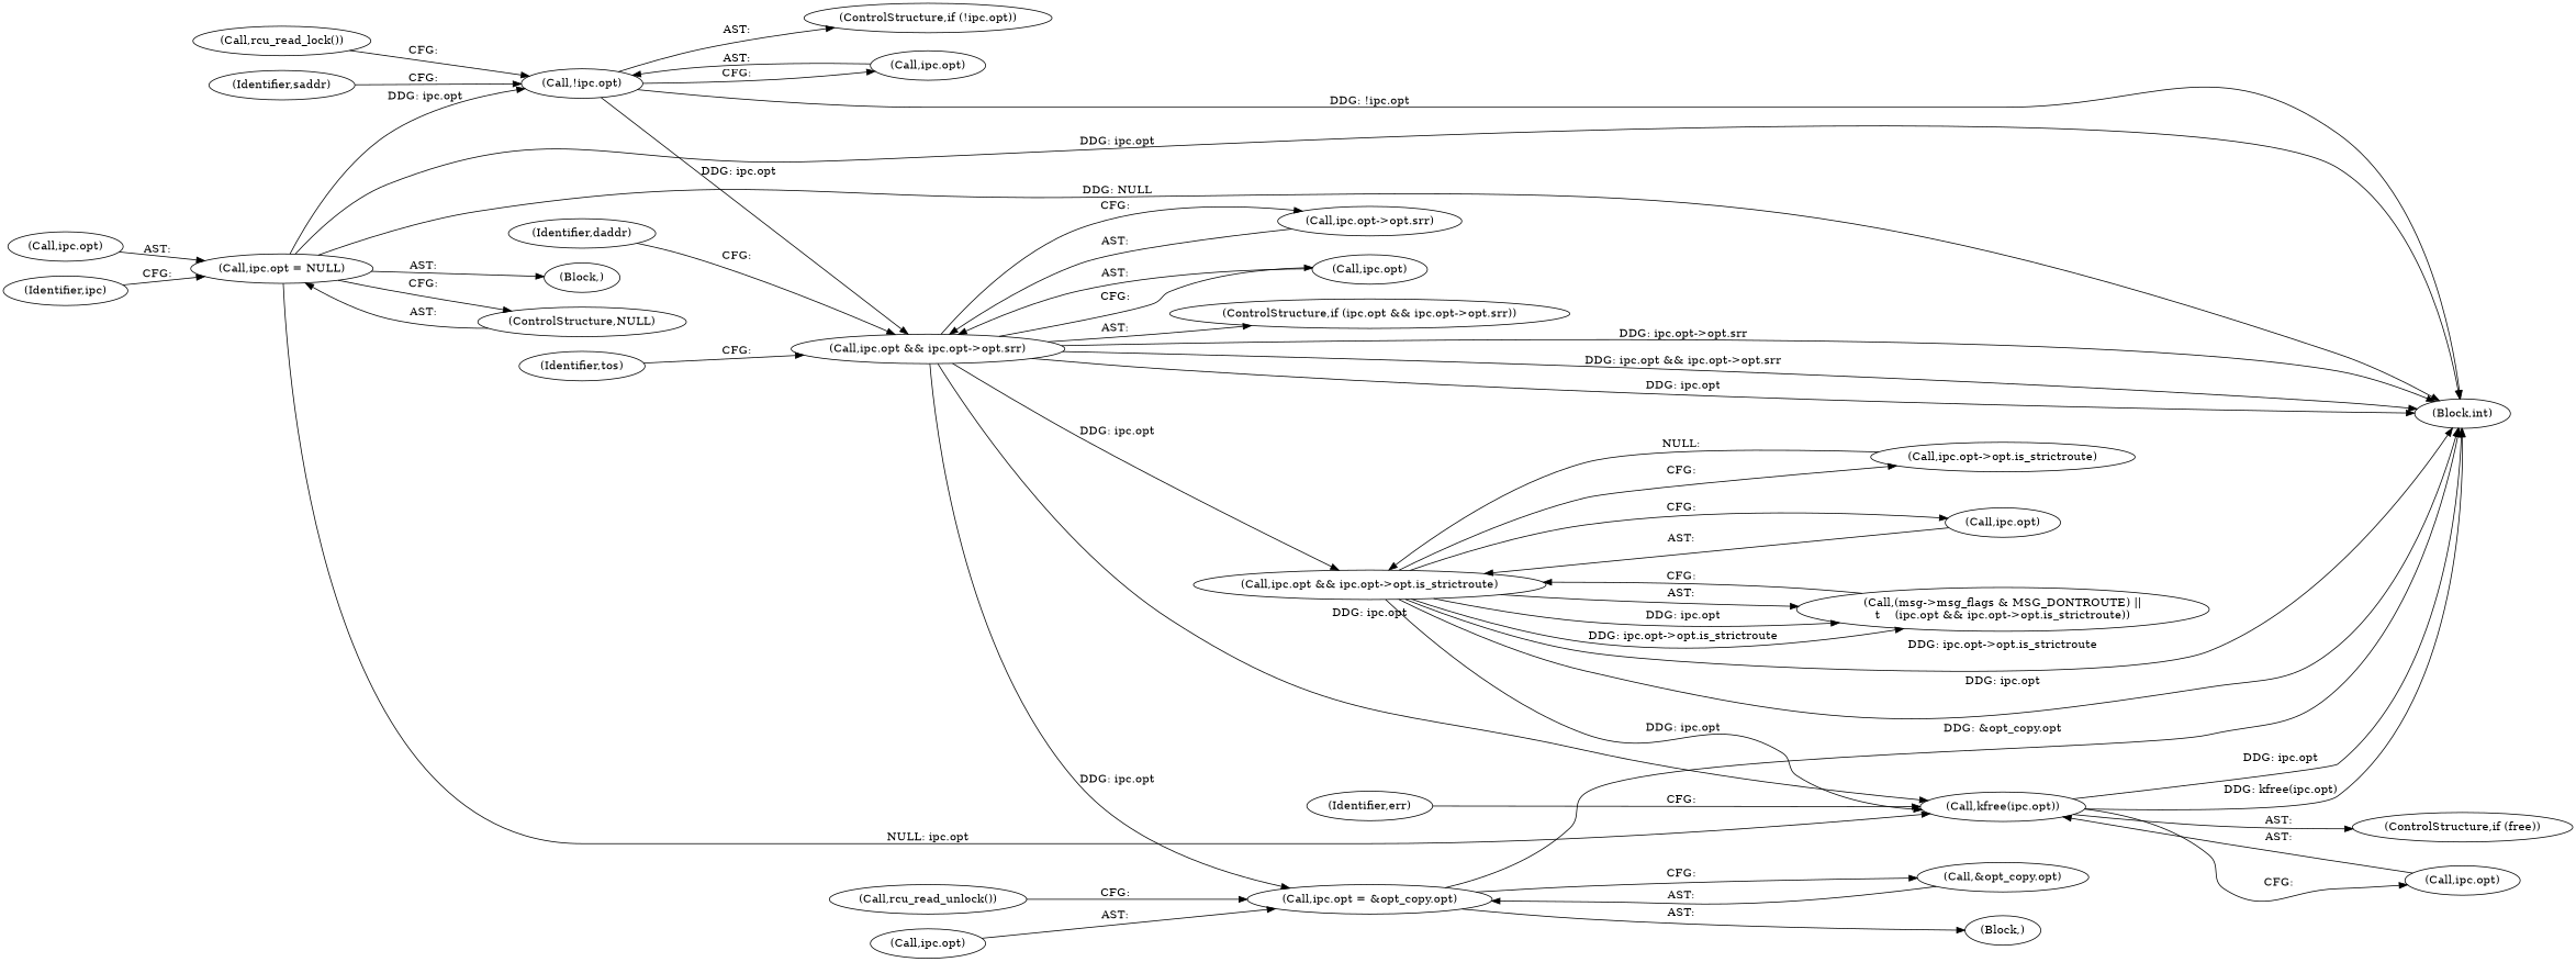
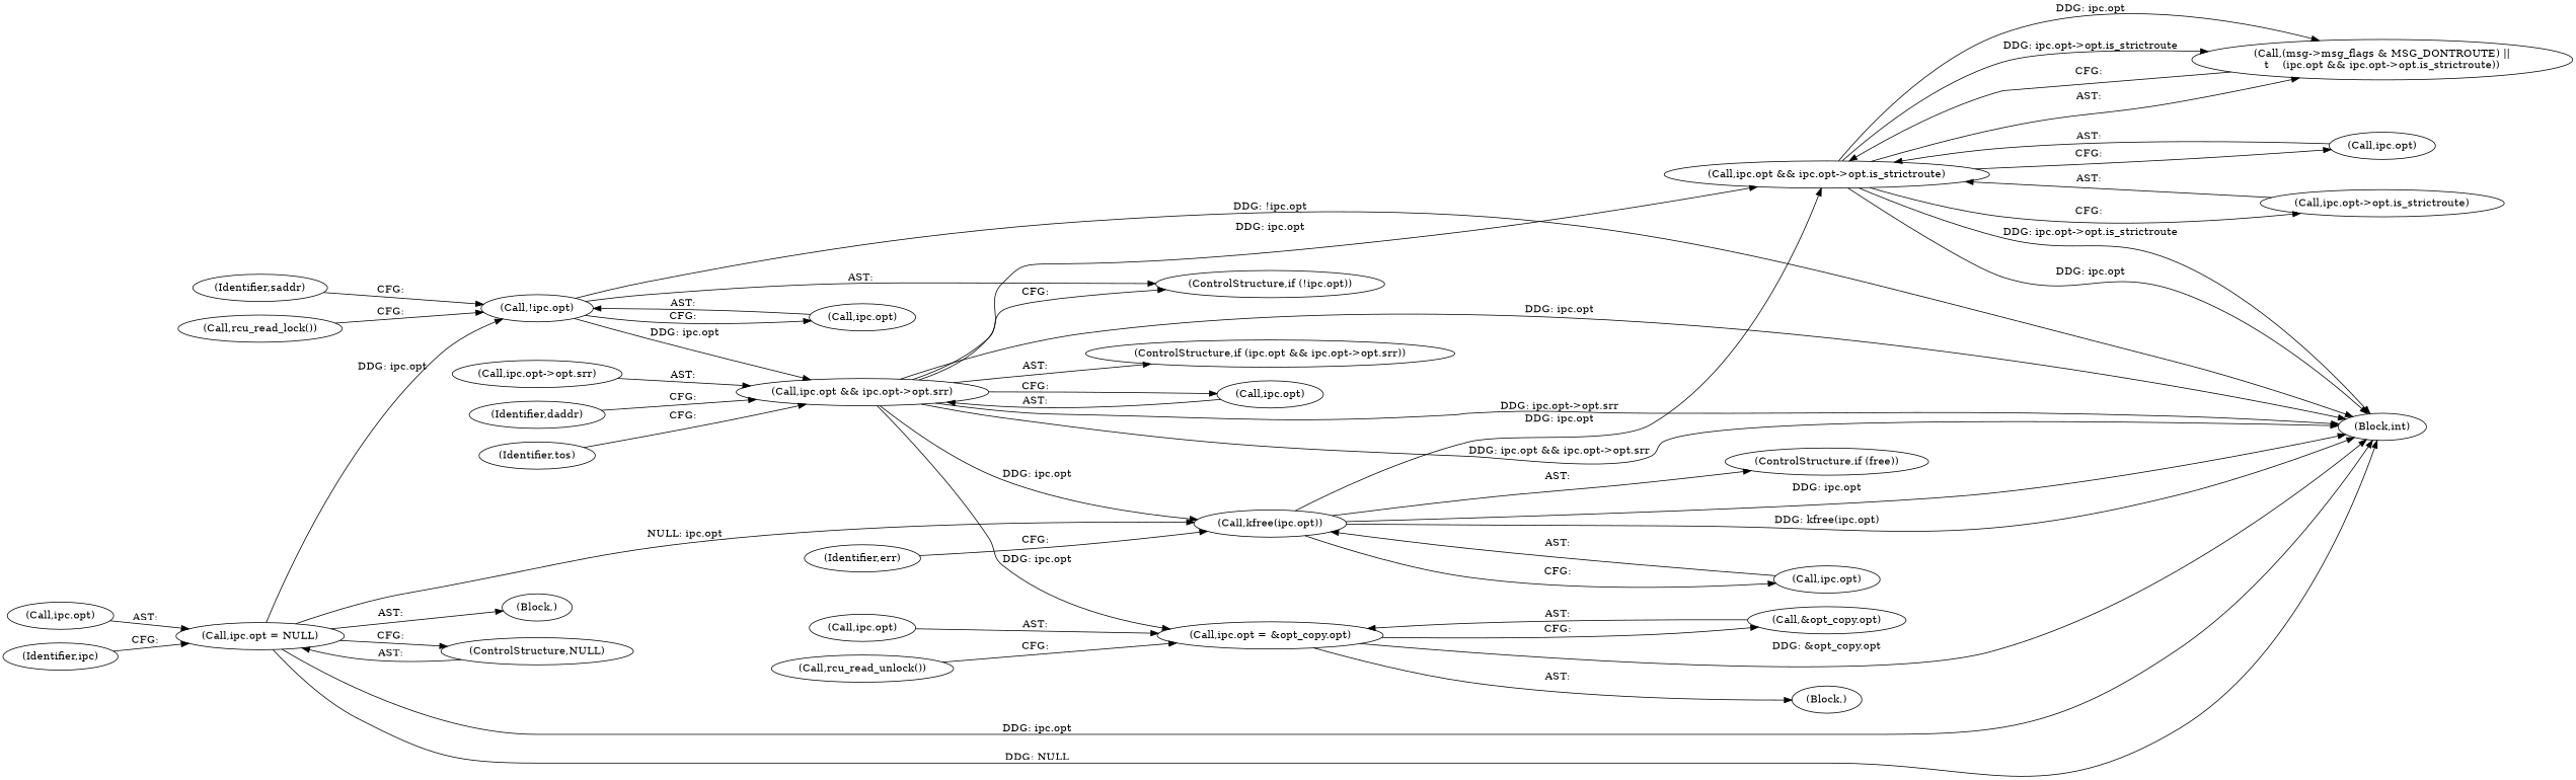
  digraph {
    rankdir=LR
    n1 [label="(Call,kfree(ipc.opt))"]
    n2 [label="(Block,int)"]
    n3 [label="(Call,ipc.opt)"]
    n4 [label="(ControlStructure,if (free))"]
    n5 [label="(Call,ipc.opt = NULL)"]
    n6 [label="(Call,!ipc.opt)"]
    n7 [label="(ControlStructure,NULL)"]
    n8 [label="(Block,)"]
    n9 [label="(Call,ipc.opt && ipc.opt->opt.srr)"]
    n10 [label="(ControlStructure,if (!ipc.opt))"]
    n11 [label="(Call,ipc.opt)"]
    n12 [label="(Call,ipc.opt && ipc.opt->opt.is_strictroute)"]
    n13 [label="(Call,ipc.opt->opt.srr)"]
    n14 [label="(Call,ipc.opt)"]
    n15 [label="(ControlStructure,if (ipc.opt && ipc.opt->opt.srr))"]
    n16 [label="(Call,ipc.opt = &opt_copy.opt)"]
    n17 [label="(Call,(msg->msg_flags & MSG_DONTROUTE) ||\n\t    (ipc.opt && ipc.opt->opt.is_strictroute))"]
    n18 [label="(Call,ipc.opt)"]
    n19 [label="(Call,ipc.opt->opt.is_strictroute)"]
    n20 [label="(Block,)"]
    n21 [label="(Call,&opt_copy.opt)"]
    n22 [label="(Identifier,daddr)"]
    n23 [label="(Identifier,saddr)"]
    n24 [label="(Call,rcu_read_unlock())"]
    n25 [label="(Call,ipc.opt)"]
    n26 [label="(Call,ipc.opt)"]
    n27 [label="(Identifier,err)"]
    n28 [label="(Identifier,tos)"]
    n29 [label="(Identifier,ipc)"]
    n30 [label="(Call,rcu_read_lock())"]
    n1 -> n2 [label="DDG: ipc.opt"]
    n1 -> n2 [label="DDG: kfree(ipc.opt)"]
    n1 -> n3 [label="CFG: "]
    n1 -> n4 [label="AST: "]
    n3 -> n1 [label="AST: "]
    n5 -> n1 [label="NULL: ipc.opt"]
    n5 -> n2 [label="DDG: ipc.opt"]
    n5 -> n2 [label="DDG: NULL"]
    n5 -> n6 [label="DDG: ipc.opt"]
    n5 -> n7 [label="CFG: "]
    n5 -> n8 [label="AST: "]
    n6 -> n2 [label="DDG: !ipc.opt"]
    n6 -> n9 [label="DDG: ipc.opt"]
    n6 -> n10 [label="AST: "]
    n6 -> n11 [label="CFG: "]
    n7 -> n5 [label="AST: "]
    n9 -> n1 [label="DDG: ipc.opt"]
    n9 -> n2 [label="DDG: ipc.opt->opt.srr"]
    n9 -> n2 [label="DDG: ipc.opt && ipc.opt->opt.srr"]
    n9 -> n2 [label="DDG: ipc.opt"]
    n9 -> n12 [label="DDG: ipc.opt"]
-   n9 -> n13 [label="CFG: "]
+   n9 -> n10 [label="CFG: "]
    n9 -> n14 [label="CFG: "]
    n9 -> n15 [label="AST: "]
    n9 -> n16 [label="DDG: ipc.opt"]
    n11 -> n6 [label="AST: "]
-   n12 -> n1 [label="DDG: ipc.opt"]
+   n1 -> n12 [label="DDG: ipc.opt"]
    n12 -> n2 [label="DDG: ipc.opt->opt.is_strictroute"]
    n12 -> n2 [label="DDG: ipc.opt"]
    n12 -> n17 [label="AST: "]
    n12 -> n17 [label="DDG: ipc.opt"]
    n12 -> n17 [label="DDG: ipc.opt->opt.is_strictroute"]
    n12 -> n18 [label="CFG: "]
    n12 -> n19 [label="CFG: "]
    n13 -> n9 [label="AST: "]
    n14 -> n9 [label="AST: "]
    n16 -> n2 [label="DDG: &opt_copy.opt"]
    n16 -> n20 [label="AST: "]
    n16 -> n21 [label="CFG: "]
    n17 -> n12 [label="CFG: "]
    n18 -> n12 [label="AST: "]
-   n19 -> n12 [label="NULL: "]
+   n19 -> n12 [label="AST: "]
    n21 -> n16 [label="AST: "]
    n22 -> n9 [label="CFG: "]
    n23 -> n6 [label="CFG: "]
    n24 -> n16 [label="CFG: "]
    n25 -> n16 [label="AST: "]
    n26 -> n5 [label="AST: "]
    n27 -> n1 [label="CFG: "]
    n28 -> n9 [label="CFG: "]
    n29 -> n5 [label="CFG: "]
    n30 -> n6 [label="CFG: "]
  }
